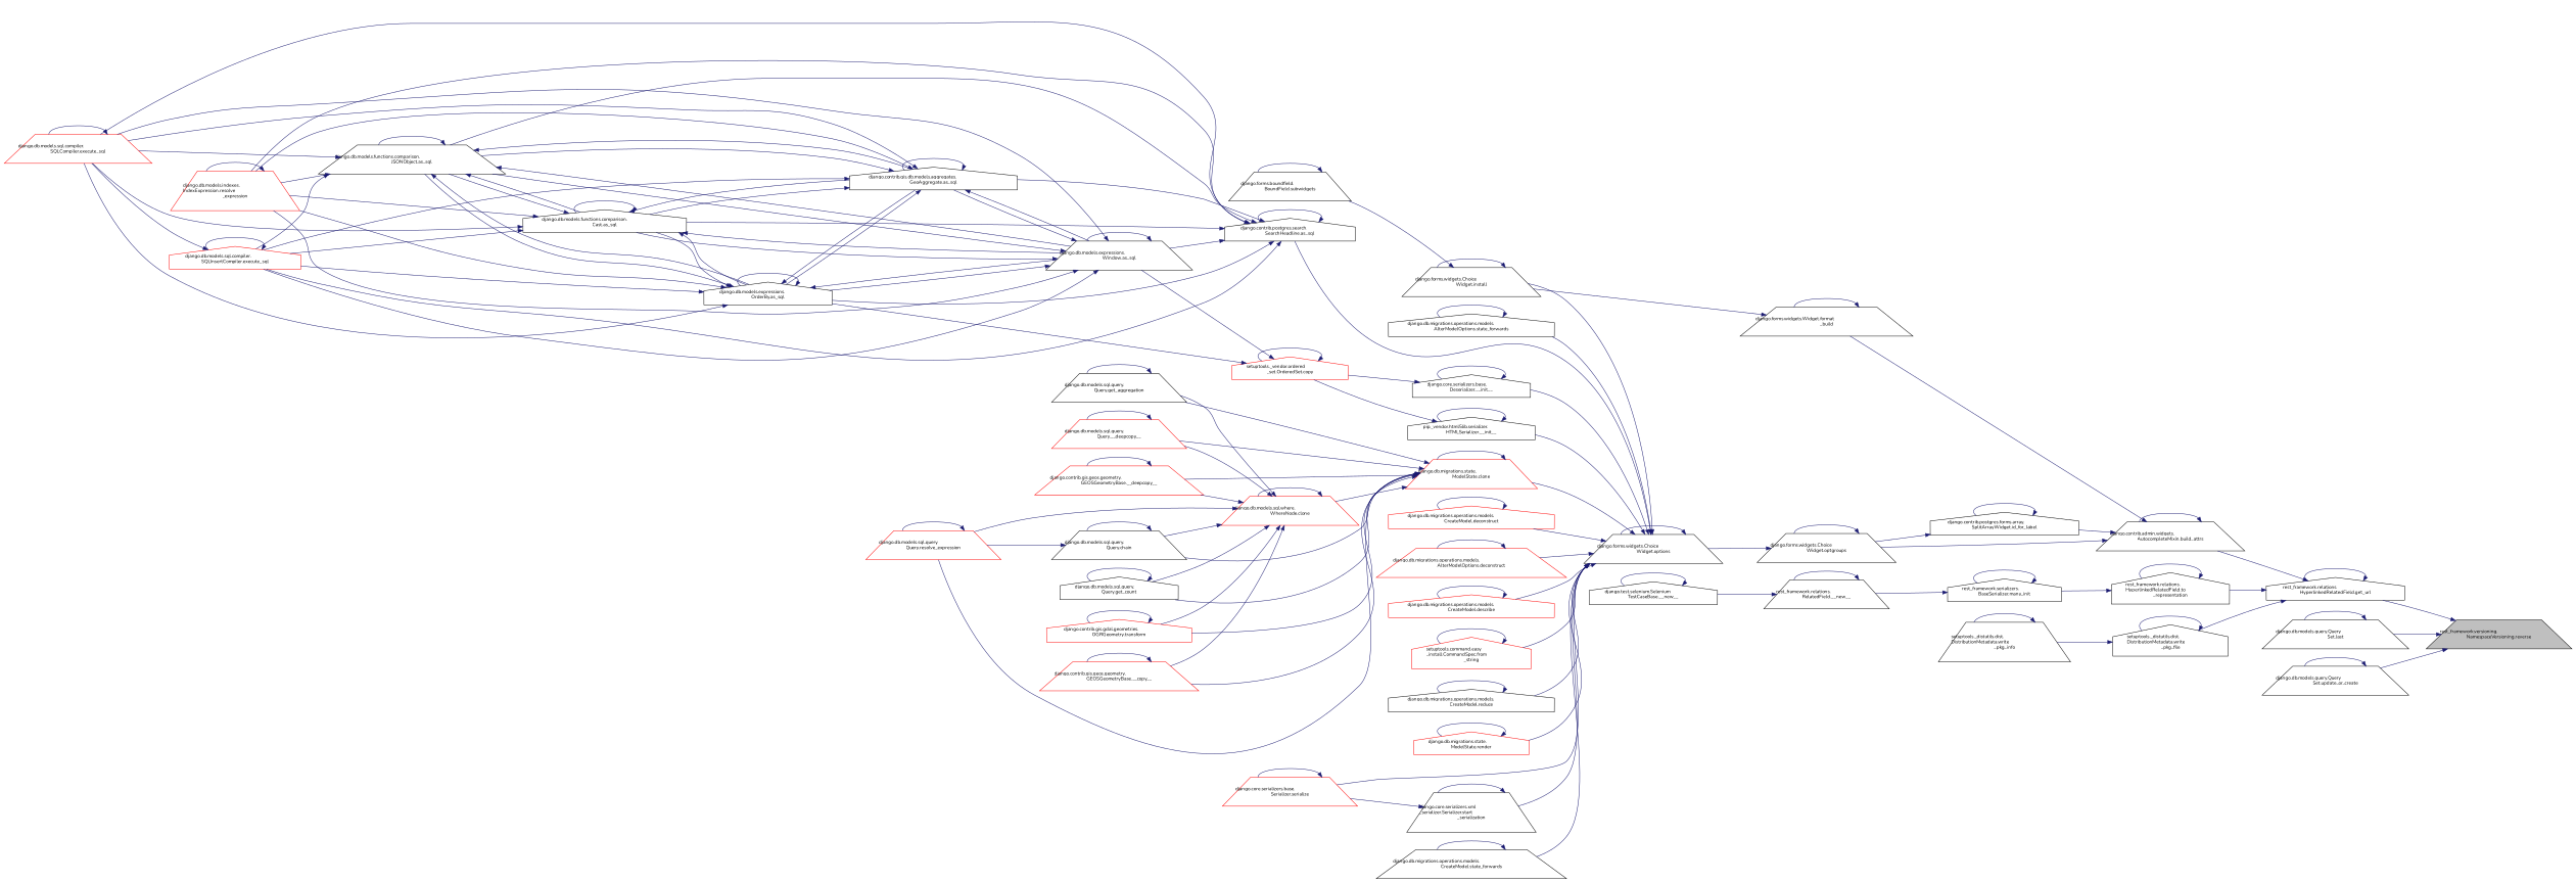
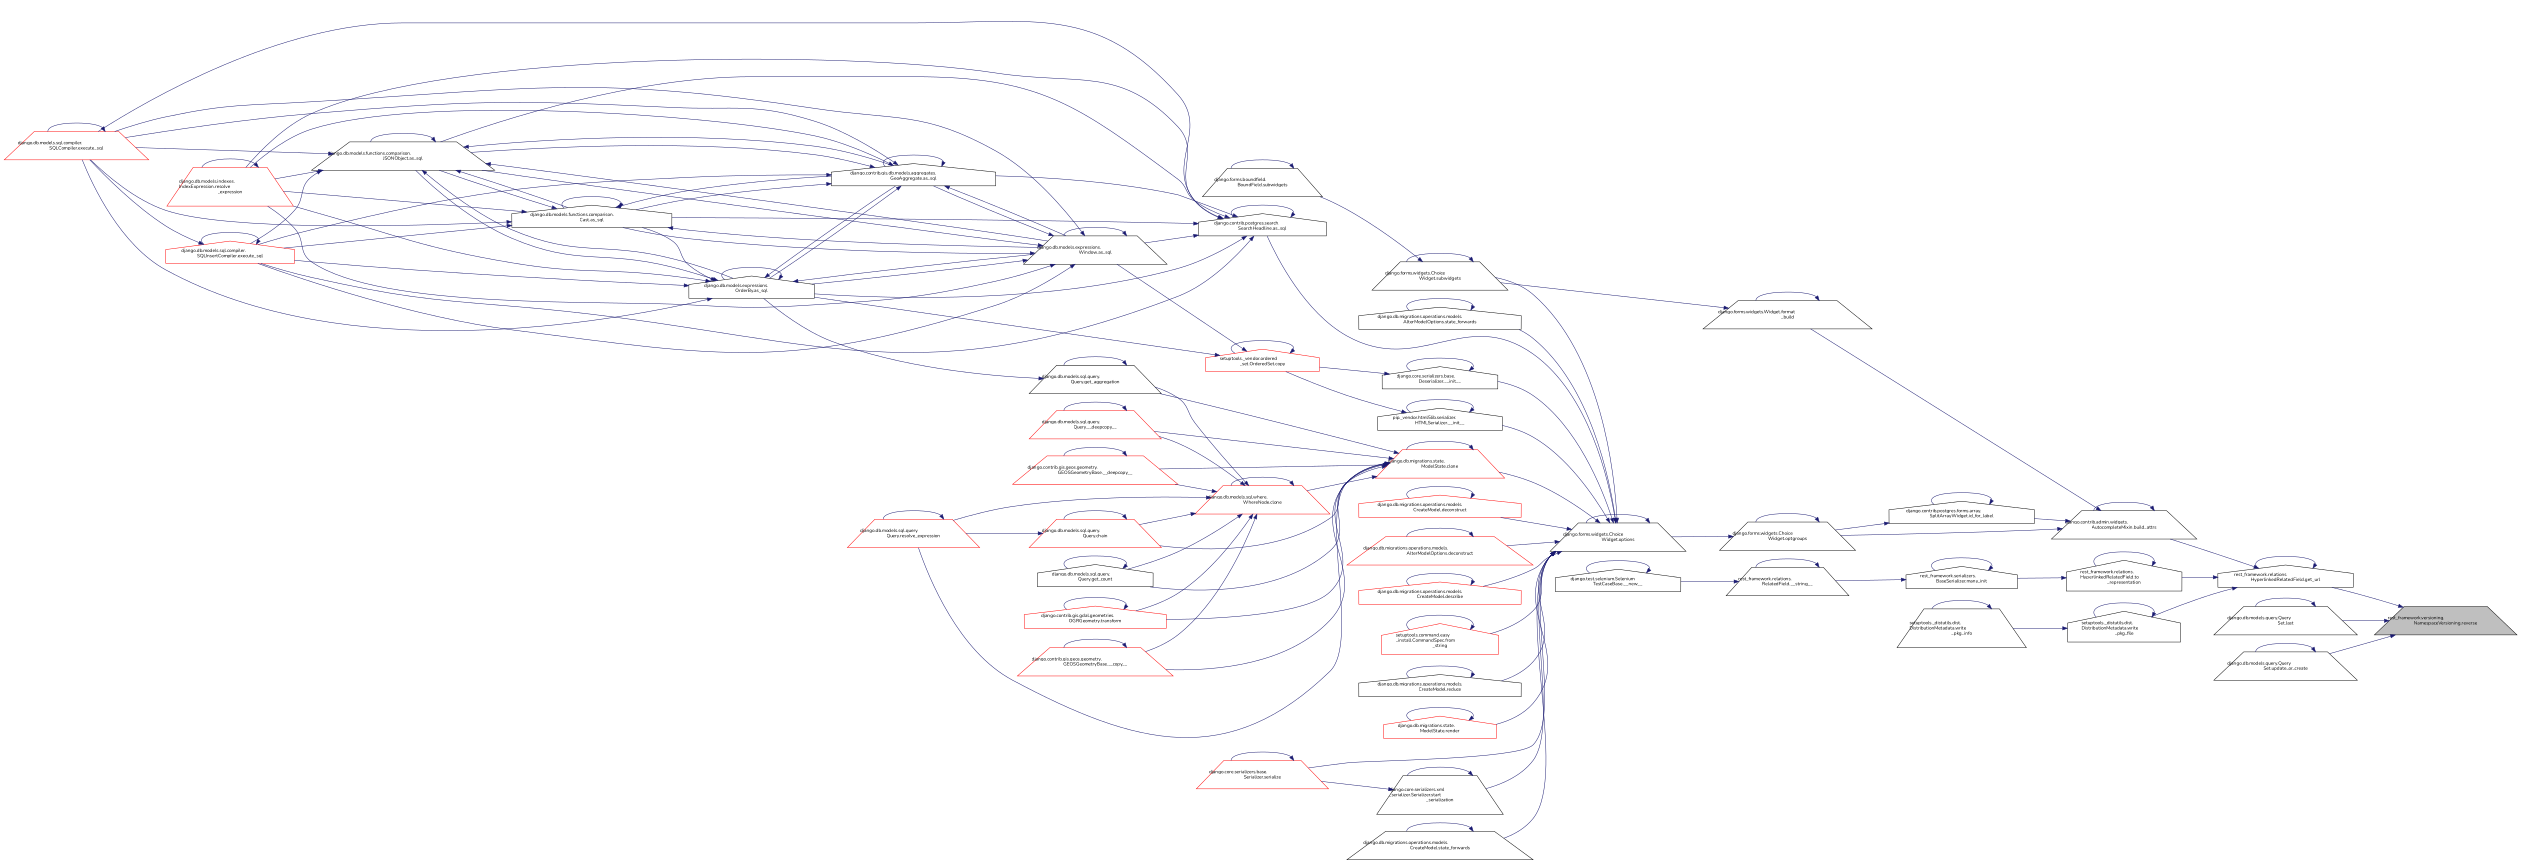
  digraph {
    fontname=Nunito
    rankdir=RL
    node [color=black fillcolor=white fontname=Nunito fontsize=10 shape=trapezium style=filled]
    edge [color=midnightblue dir=back fontname=Nunito fontsize=10 labelfontname=Helvetica labelfontsize=10 style=solid]
    n1 [fillcolor=grey75 fontcolor=black height=0.2 label="rest_framework.versioning.\lNamespaceVersioning.reverse" width=0.4]
    n2 [height=0.2 label="rest_framework.relations.\lHyperlinkedRelatedField.get_url" shape=house width=0.4]
    n3 [height=0.2 label="django.db.models.query.Query\lSet.last" width=0.4]
    n4 [height=0.2 label="django.db.models.query.Query\lSet.update_or_create" width=0.4]
    n5 [height=0.2 label="django.contrib.admin.widgets.\lAutocompleteMixin.build_attrs" width=0.4]
    n6 [height=0.2 label="rest_framework.relations.\lHyperlinkedRelatedField.to\l_representation" shape=house width=0.4]
    n7 [height=0.2 label="setuptools._distutils.dist.\lDistributionMetadata.write\l_pkg_file" shape=house width=0.4]
    n8 [height=0.2 label="django.forms.widgets.Widget.format\l_build" width=0.4]
    n9 [height=0.2 label="django.contrib.postgres.forms.array.\lSplitArrayWidget.id_for_label" shape=house width=0.4]
    n10 [height=0.2 label="django.forms.widgets.Choice\lWidget.optgroups" width=0.4]
    n11 [height=0.2 label="rest_framework.serializers.\lBaseSerializer.many_init" shape=house width=0.4]
    n12 [height=0.2 label="setuptools._distutils.dist.\lDistributionMetadata.write\l_pkg_info" width=0.4]
-   n13 [height=0.2 label="django.forms.widgets.Choice\lWidget.install" width=0.4]
+   n13 [height=0.2 label="django.forms.widgets.Choice\lWidget.subwidgets" width=0.4]
    n14 [height=0.2 label="django.forms.widgets.Choice\lWidget.options" width=0.4]
    n15 [height=0.2 label="django.forms.boundfield.\lBoundField.subwidgets" width=0.4]
    n16 [height=0.2 label="pip._vendor.html5lib.serializer.\lHTMLSerializer.__init__" shape=house width=0.4]
    n17 [height=0.2 label="django.core.serializers.base.\lDeserializer.__init__" shape=house width=0.4]
    n18 [height=0.2 label="django.contrib.postgres.search.\lSearchHeadline.as_sql" shape=house width=0.4]
    n19 [color=red height=0.2 label="django.db.migrations.state.\lModelState.clone" width=0.4]
    n20 [color=red height=0.2 label="django.db.migrations.operations.models.\lCreateModel.deconstruct" shape=house width=0.4]
    n21 [color=red height=0.2 label="django.db.migrations.operations.models.\lAlterModelOptions.deconstruct" width=0.4]
    n22 [color=red height=0.2 label="django.db.migrations.operations.models.\lCreateModel.describe" shape=house width=0.4]
    n23 [color=red height=0.2 label="setuptools.command.easy\l_install.CommandSpec.from\l_string" shape=house width=0.4]
    n24 [height=0.2 label="django.db.migrations.operations.models.\lCreateModel.reduce" shape=house width=0.4]
    n25 [color=red height=0.2 label="django.db.migrations.state.\lModelState.render" shape=house width=0.4]
    n26 [color=red height=0.2 label="django.core.serializers.base.\lSerializer.serialize" width=0.4]
    n27 [height=0.2 label="django.core.serializers.xml\l_serializer.Serializer.start\l_serialization" width=0.4]
    n28 [height=0.2 label="django.db.migrations.operations.models.\lCreateModel.state_forwards" width=0.4]
    n29 [height=0.2 label="django.db.migrations.operations.models.\lAlterModelOptions.state_forwards" shape=house width=0.4]
    n30 [color=red height=0.2 label="setuptools._vendor.ordered\l_set.OrderedSet.copy" shape=house width=0.4]
    n31 [height=0.2 label="django.contrib.gis.db.models.aggregates.\lGeoAggregate.as_sql" shape=house width=0.4]
    n32 [height=0.2 label="django.db.models.expressions.\lWindow.as_sql" width=0.4]
    n33 [height=0.2 label="django.db.models.expressions.\lOrderBy.as_sql" shape=house width=0.4]
    n34 [height=0.2 label="django.db.models.functions.comparison.\lCast.as_sql" shape=house width=0.4]
    n35 [height=0.2 label="django.db.models.functions.comparison.\lJSONObject.as_sql" width=0.4]
    n36 [color=red height=0.2 label="django.db.models.sql.compiler.\lSQLCompiler.execute_sql" width=0.4]
    n37 [color=red height=0.2 label="django.db.models.sql.compiler.\lSQLInsertCompiler.execute_sql" shape=house width=0.4]
    n38 [color=red height=0.2 label="django.db.models.indexes.\lIndexExpression.resolve\l_expression" width=0.4]
    n39 [color=red height=0.2 label="django.contrib.gis.geos.geometry.\lGEOSGeometryBase.__copy__" width=0.4]
    n40 [color=red height=0.2 label="django.db.models.sql.query.\lQuery.__deepcopy__" width=0.4]
    n41 [color=red height=0.2 label="django.contrib.gis.geos.geometry.\lGEOSGeometryBase.__deepcopy__" width=0.4]
-   n42 [height=0.2 label="django.db.models.sql.query.\lQuery.chain" width=0.4]
+   n42 [color=red height=0.2 label="django.db.models.sql.query.\lQuery.chain" width=0.4]
    n43 [color=red height=0.2 label="django.db.models.sql.query.\lQuery.resolve_expression" width=0.4]
    n44 [color=red height=0.2 label="django.db.models.sql.where.\lWhereNode.clone" width=0.4]
    n45 [height=0.2 label="django.db.models.sql.query.\lQuery.get_aggregation" width=0.4]
    n46 [height=0.2 label="django.db.models.sql.query.\lQuery.get_count" shape=house width=0.4]
    n47 [color=red height=0.2 label="django.contrib.gis.gdal.geometries.\lOGRGeometry.transform" shape=house width=0.4]
-   n48 [height=0.2 label="rest_framework.relations.\lRelatedField.__new__" width=0.4]
+   n48 [height=0.2 label="rest_framework.relations.\lRelatedField.__string__" width=0.4]
    n49 [height=0.2 label="django.test.selenium.Selenium\lTestCaseBase.__new__" shape=house width=0.4]
    n1 -> n2
    n1 -> n3
    n1 -> n4
    n2 -> n2
    n2 -> n5
    n2 -> n6
    n2 -> n7
    n3 -> n3
    n4 -> n4
    n5 -> n5
    n5 -> n8
    n5 -> n9
    n5 -> n10
    n6 -> n6
    n6 -> n11
    n7 -> n7
    n7 -> n12
    n8 -> n8
    n8 -> n13
    n9 -> n9
    n9 -> n10
    n10 -> n10
    n10 -> n14
    n11 -> n11
    n11 -> n48
    n12 -> n12
    n13 -> n13
    n13 -> n15
    n14 -> n13
    n14 -> n14
    n14 -> n16
    n14 -> n17
    n14 -> n18
    n14 -> n19
    n14 -> n20
    n14 -> n21
    n14 -> n22
    n14 -> n23
    n14 -> n24
    n14 -> n25
    n14 -> n26
    n14 -> n27
    n14 -> n28
    n14 -> n29
    n15 -> n15
    n16 -> n16
    n16 -> n30
    n17 -> n17
    n17 -> n30
    n18 -> n18
    n18 -> n31
    n18 -> n32
    n18 -> n33
    n18 -> n34
    n18 -> n35
    n18 -> n36
    n18 -> n37
    n18 -> n38
    n19 -> n19
    n19 -> n39
    n19 -> n40
    n19 -> n41
    n19 -> n42
    n19 -> n43
    n19 -> n44
    n19 -> n45
    n19 -> n46
    n19 -> n47
    n20 -> n20
    n21 -> n21
    n22 -> n22
    n23 -> n23
    n24 -> n24
    n25 -> n25
    n26 -> n26
    n27 -> n26
    n27 -> n27
    n28 -> n28
    n29 -> n29
    n30 -> n30
    n30 -> n32
    n30 -> n33
    n31 -> n31
    n31 -> n32
    n31 -> n33
    n31 -> n34
    n31 -> n35
    n31 -> n36
    n31 -> n37
    n31 -> n38
    n32 -> n31
    n32 -> n32
    n32 -> n33
    n32 -> n34
    n32 -> n35
    n32 -> n36
    n32 -> n37
    n32 -> n38
    n33 -> n31
    n33 -> n32
    n33 -> n33
    n33 -> n34
    n33 -> n35
    n33 -> n36
    n33 -> n37
    n33 -> n38
    n34 -> n31
    n34 -> n32
-   n34 -> n33
+   n45 -> n33
    n34 -> n34
    n34 -> n35
    n34 -> n36
    n34 -> n37
    n34 -> n38
    n35 -> n31
    n35 -> n32
    n35 -> n33
    n35 -> n34
    n35 -> n35
    n35 -> n36
    n35 -> n37
    n35 -> n38
    n36 -> n36
    n37 -> n36
    n37 -> n37
    n38 -> n38
    n39 -> n39
    n40 -> n40
    n41 -> n41
    n42 -> n42
    n42 -> n43
    n43 -> n43
    n44 -> n39
    n44 -> n40
    n44 -> n41
    n44 -> n42
    n44 -> n43
    n44 -> n44
    n44 -> n45
    n44 -> n46
    n44 -> n47
    n45 -> n45
    n46 -> n46
    n47 -> n47
    n48 -> n48
    n48 -> n49
    n49 -> n49
  }
